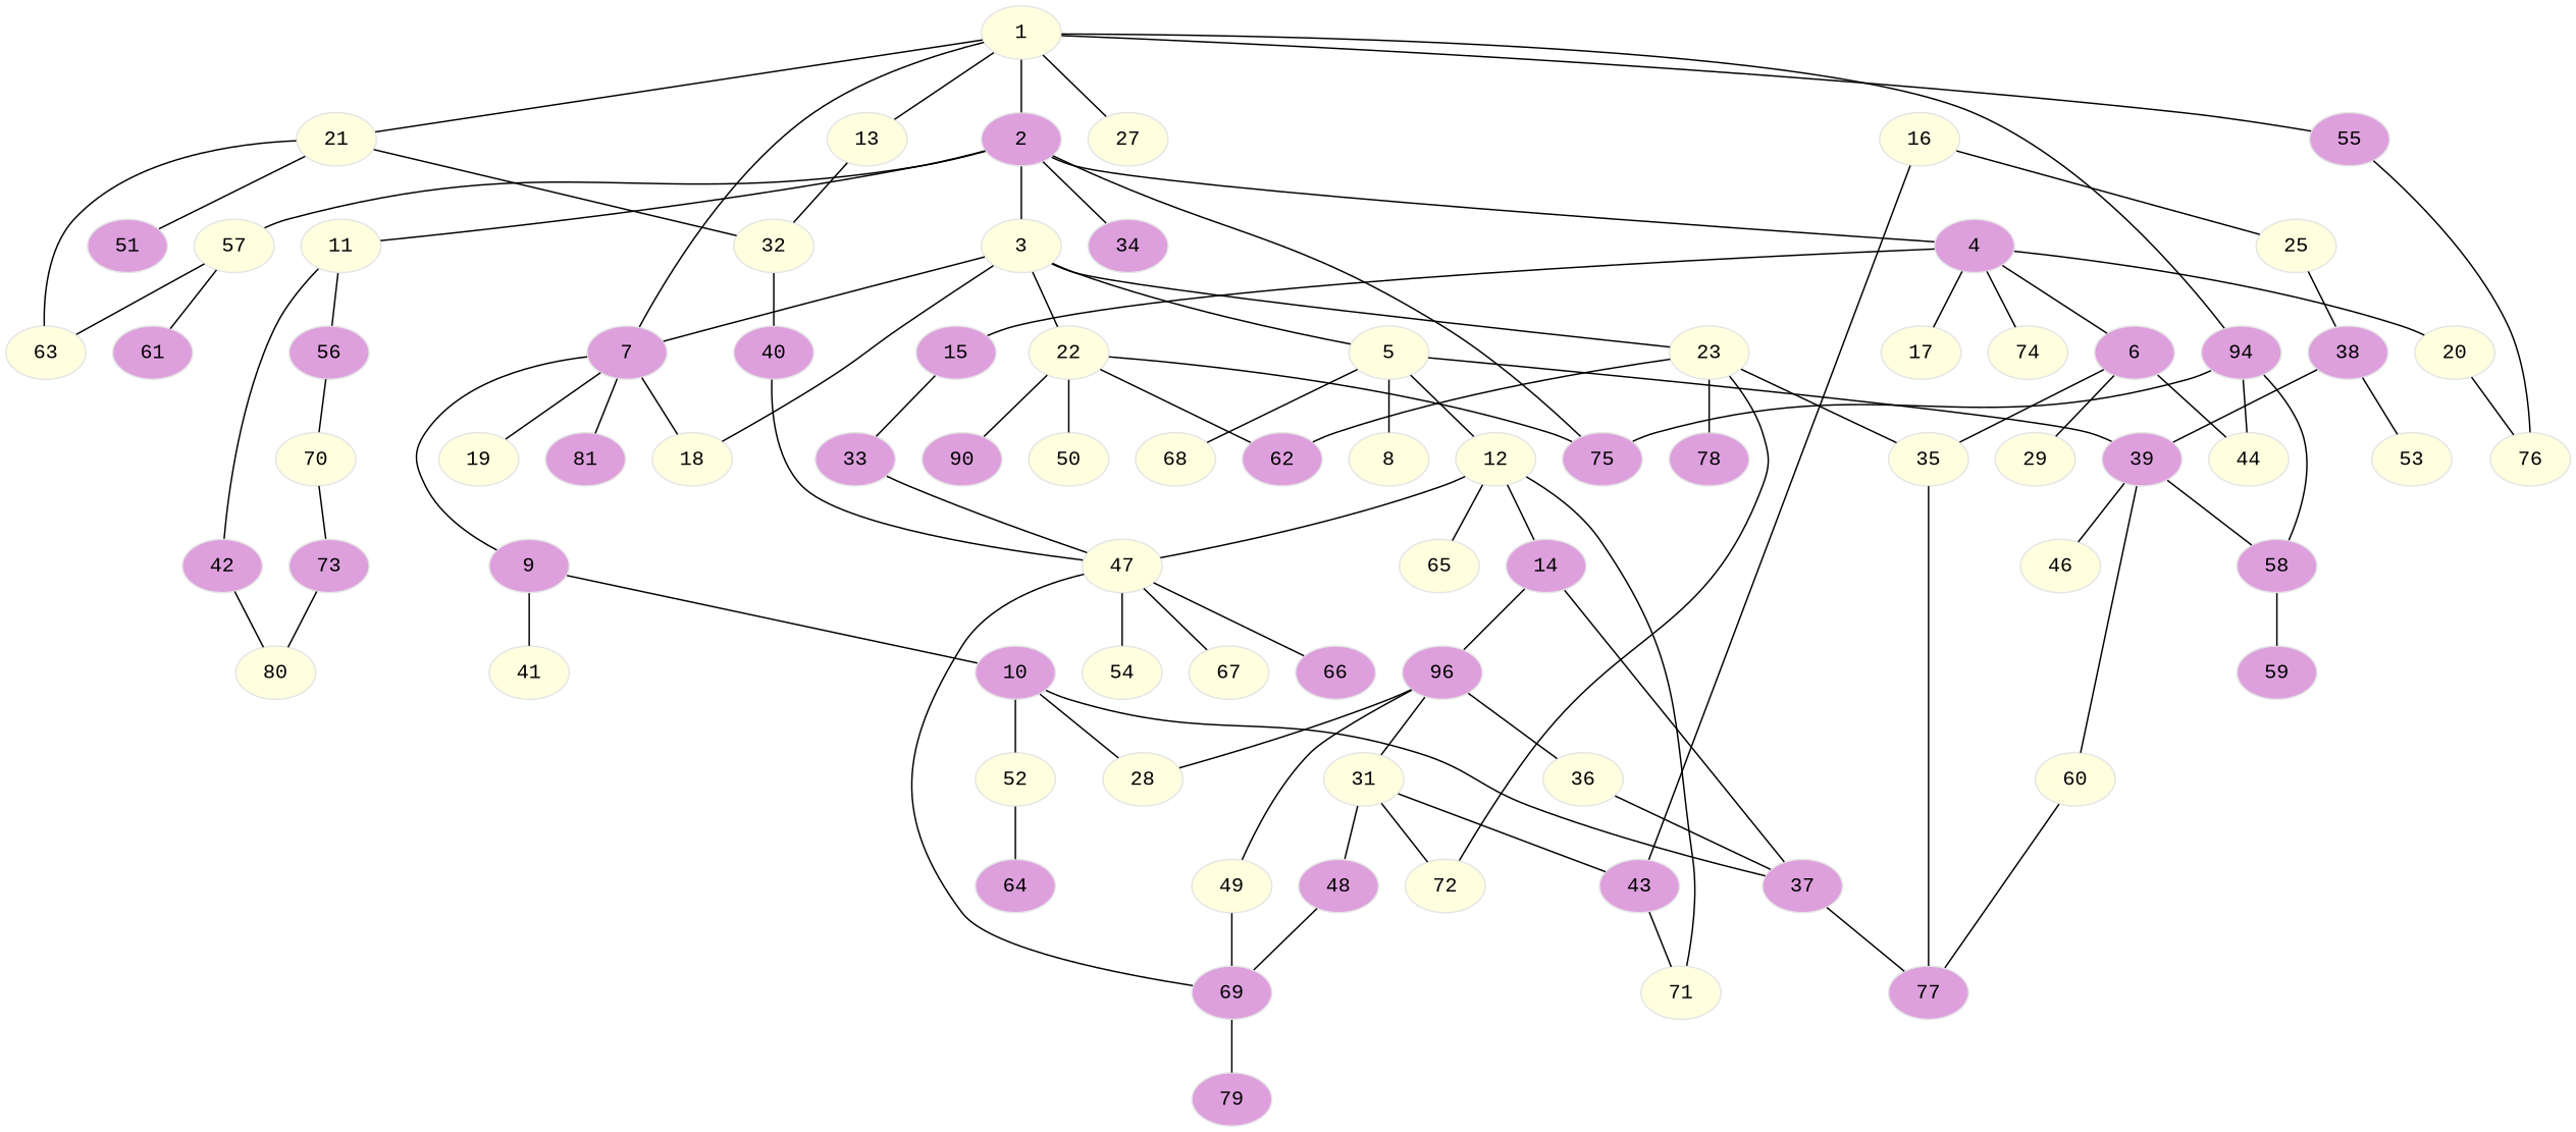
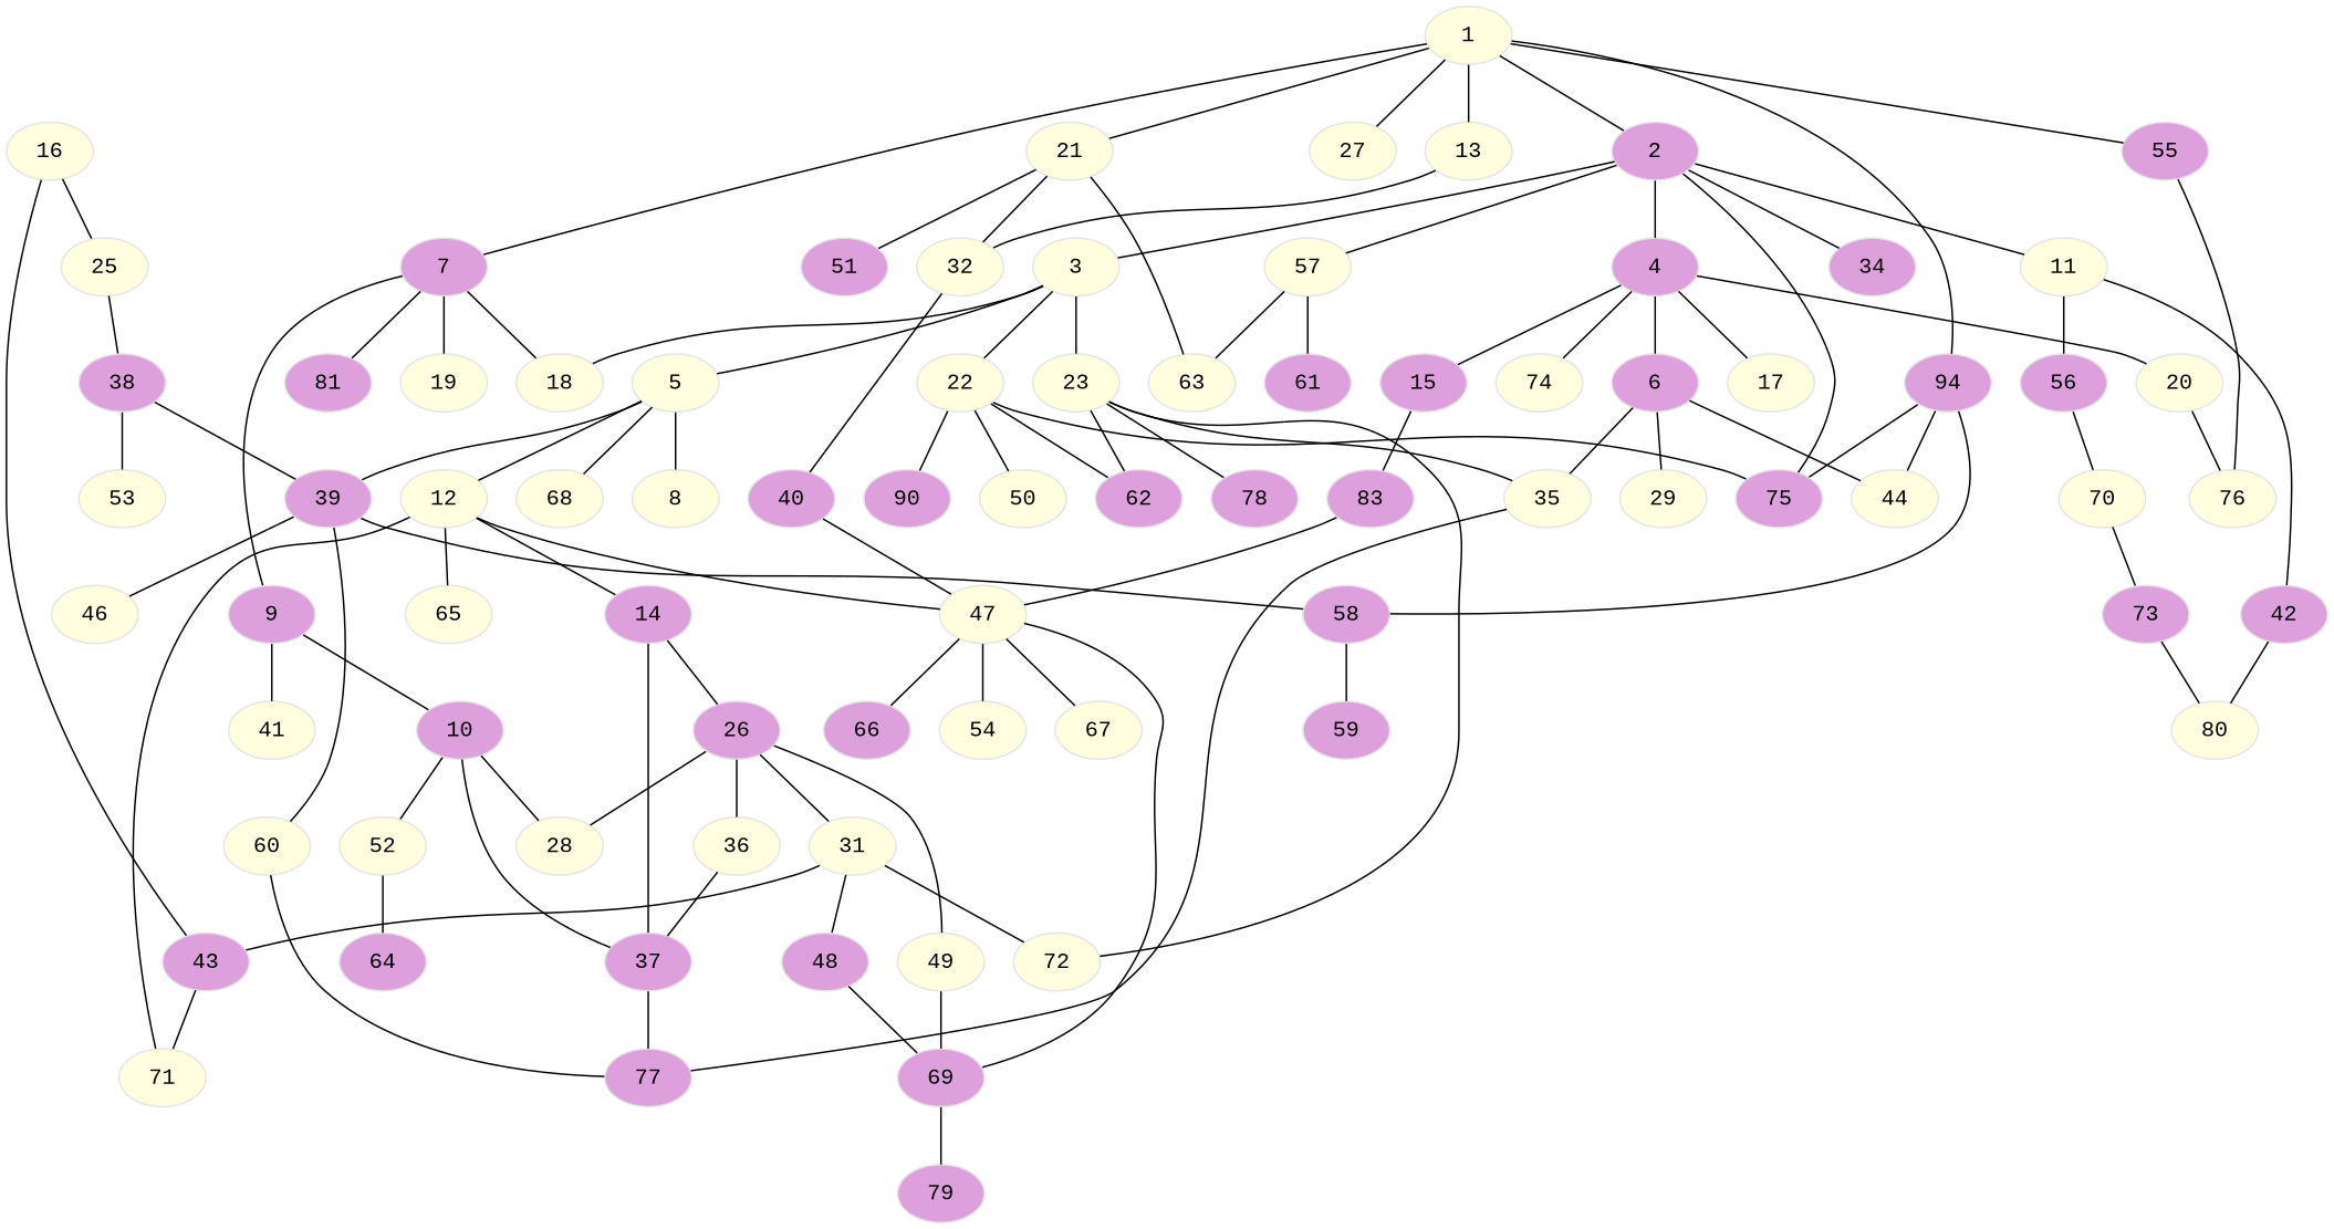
  graph {
    fontname="Liberation Mono"
    node [color=gray90 fillcolor=lightyellow fontname="Liberation Mono" style=filled]
    edge [fontname="Liberation Mono"]
    2 [fillcolor=plum]
    1
    7 [fillcolor=plum]
    13
    21
    n6 [fillcolor=plum label=94]
    27
    55 [fillcolor=plum]
    3
    4 [fillcolor=plum]
    11
    34 [fillcolor=plum]
    57
    75 [fillcolor=plum]
    18
    9 [fillcolor=plum]
    19
    81 [fillcolor=plum]
    32
    51 [fillcolor=plum]
    63
    44
    58 [fillcolor=plum]
    76
    5
    22
    23
    6 [fillcolor=plum]
    15 [fillcolor=plum]
    17
    20
    74
    42 [fillcolor=plum]
    56 [fillcolor=plum]
    61 [fillcolor=plum]
    8
    12
    68
    39 [fillcolor=plum]
    n40 [fillcolor=plum label=90]
    50
    62 [fillcolor=plum]
    35
    72
    78 [fillcolor=plum]
    29
-   33 [fillcolor=plum]
+   33 [fillcolor=plum label=83]
    66 [fillcolor=plum]
    14 [fillcolor=plum]
    47
    65
    71
    77 [fillcolor=plum]
    60
    10 [fillcolor=plum]
    41
    16
    25
    43 [fillcolor=plum]
    28
    37 [fillcolor=plum]
    52
    64 [fillcolor=plum]
    80
    70
-   26 [fillcolor=plum label=96]
+   26 [fillcolor=plum]
    69 [fillcolor=plum]
    54
    67
    40 [fillcolor=plum]
    31
    36
    49
    38 [fillcolor=plum]
    59 [fillcolor=plum]
    53
    48 [fillcolor=plum]
    46
    79 [fillcolor=plum]
    73 [fillcolor=plum]
    2 -- 3
    2 -- 4
    2 -- 11
    2 -- 34
    2 -- 57
    2 -- 75
    1 -- 2
    1 -- 7
    1 -- 13
    1 -- 21
    1 -- n6
    1 -- 27
    1 -- 55
    7 -- 18
    7 -- 9
    7 -- 19
    7 -- 81
    13 -- 32
    21 -- 32
    21 -- 51
    21 -- 63
    n6 -- 75
    n6 -- 44
    n6 -- 58
    55 -- 76
-   3 -- 7
    3 -- 18
    3 -- 5
    3 -- 22
    3 -- 23
    4 -- 6
    4 -- 15
    4 -- 17
    4 -- 20
    4 -- 74
    11 -- 42
    11 -- 56
    57 -- 63
    57 -- 61
    9 -- 10
    9 -- 41
    32 -- 40
    58 -- 59
    5 -- 8
    5 -- 12
    5 -- 68
    5 -- 39
    22 -- 75
    22 -- n40
    22 -- 50
    22 -- 62
    23 -- 62
    23 -- 35
    23 -- 72
    23 -- 78
    6 -- 44
    6 -- 35
    6 -- 29
    15 -- 33
    20 -- 76
    42 -- 80
    56 -- 70
    12 -- 14
    12 -- 47
    12 -- 65
    12 -- 71
    39 -- 58
    39 -- 60
    39 -- 46
    35 -- 77
    33 -- 47
    14 -- 37
    14 -- 26
    47 -- 66
    47 -- 69
    47 -- 54
    47 -- 67
    60 -- 77
    10 -- 28
    10 -- 37
    10 -- 52
    16 -- 25
    16 -- 43
    25 -- 38
    43 -- 71
    37 -- 77
    52 -- 64
    70 -- 73
    26 -- 28
    26 -- 31
    26 -- 36
    26 -- 49
    69 -- 79
    40 -- 47
    31 -- 72
    31 -- 43
    31 -- 48
    36 -- 37
    49 -- 69
    38 -- 39
    38 -- 53
    48 -- 69
    73 -- 80
  }
